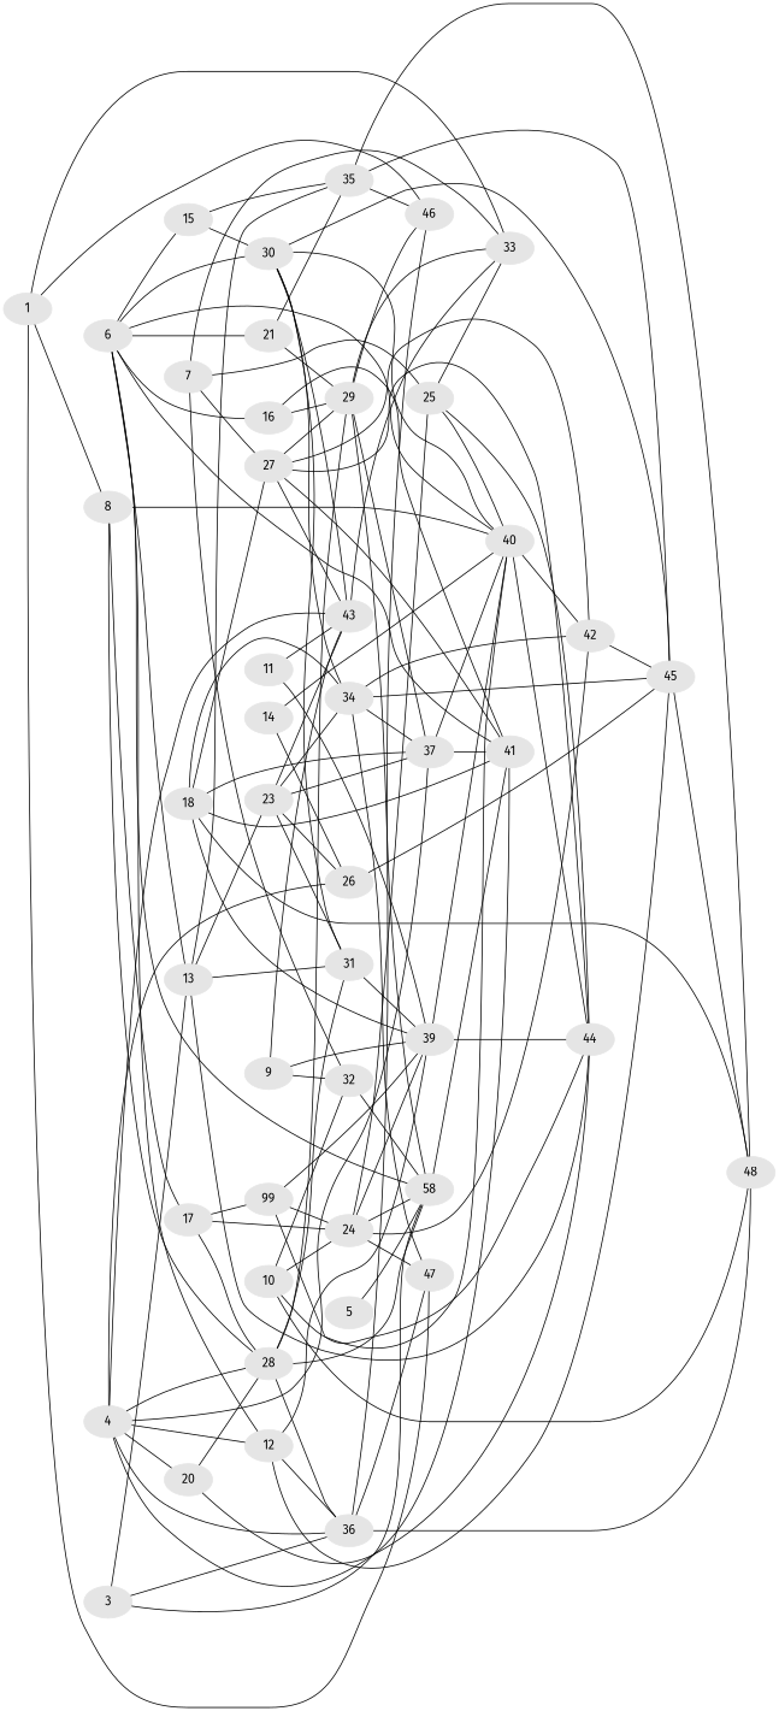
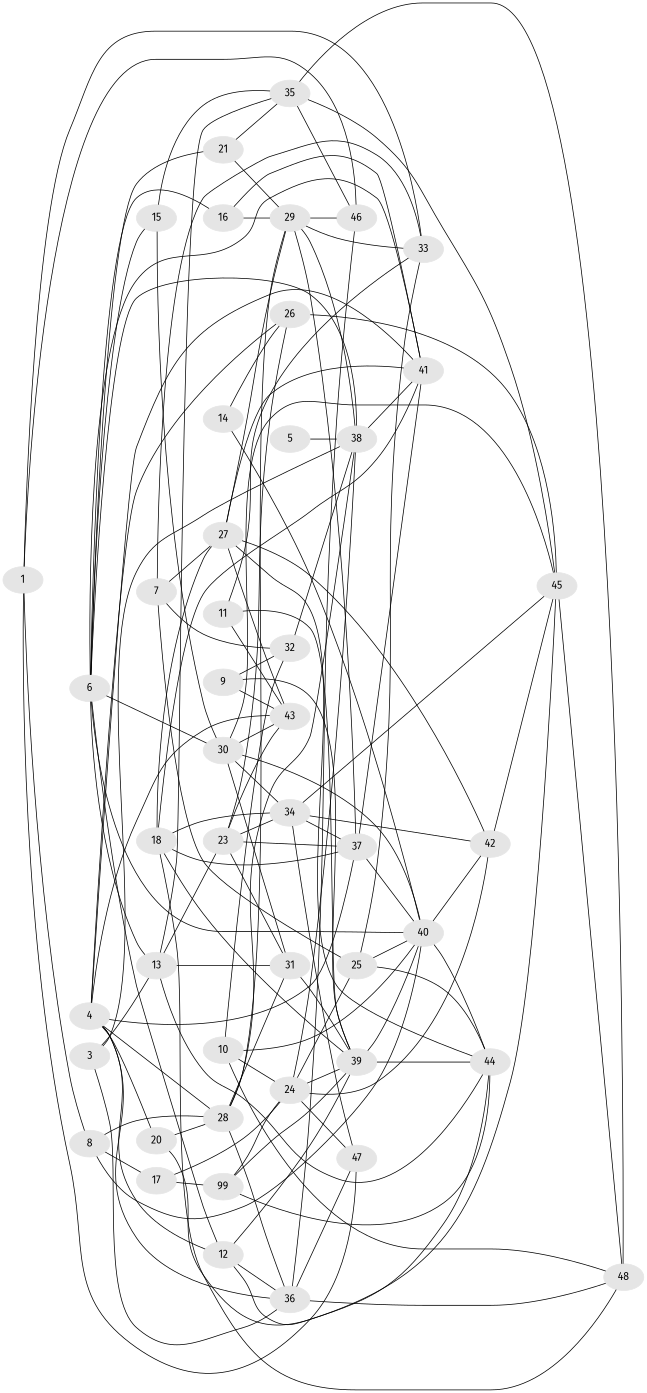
  graph {
    fontname="Fira Sans"
    rankdir=LR
    node [color=gray90 fontname="Fira Sans" style=filled]
    edge [fontname="Fira Sans" weight=1.0]
    1
    8
    33
    46
    47
    28
    40
    17
    31
    36
-   38 [label=58]
+   38
    29
    39
    3
    13
    23
    35
    44
    48
    37
    41
    4
    12
    20
    26
    43
    45
    5
    6
    15
    16
    21
    30
    34
    42
    7
    25
    27
    32
    24
    n41 [label=99]
    9
    10
    11
    14
    18
    1 -- 8 [weight=2.0]
    1 -- 33
    1 -- 46 [weight=2.0]
    1 -- 47
    8 -- 28
    8 -- 40 [weight=2.0]
    8 -- 17
    28 -- 31
    28 -- 36
    28 -- 38
    28 -- 29 [weight=2.0]
    40 -- 44
    40 -- 42
-   17 -- 28
    17 -- 24
    17 -- n41
    31 -- 39
    36 -- 46
    36 -- 47
    36 -- 48 [weight=2.0]
    38 -- 41
    29 -- 33
    29 -- 46
    29 -- 38
    29 -- 37
    39 -- 40
    39 -- 44 [weight=2.0]
    3 -- 36
    3 -- 38
    3 -- 13
    13 -- 31
    13 -- 23
    13 -- 35
    13 -- 44
    23 -- 31
    23 -- 37
    23 -- 26
    23 -- 43
    23 -- 34
    35 -- 46
    35 -- 48
    35 -- 45
    37 -- 40
    37 -- 41
    4 -- 28
    4 -- 36
    4 -- 37
    4 -- 41
    4 -- 12
    4 -- 20
    4 -- 26
    4 -- 43
    12 -- 36
    12 -- 39
    12 -- 45
    20 -- 28
    20 -- 44
    26 -- 45
    45 -- 48
    5 -- 38 [weight=2.0]
    6 -- 40 [weight=2.0]
    6 -- 38
    6 -- 13
    6 -- 41
    6 -- 12
    6 -- 15
    6 -- 16
    6 -- 21
    6 -- 30 [weight=2.0]
    15 -- 35
    15 -- 30
    16 -- 29
    16 -- 41
    21 -- 29
    21 -- 35
    30 -- 40
    30 -- 31
    30 -- 43
    30 -- 45
    30 -- 34
    34 -- 47
    34 -- 37
    34 -- 45
    34 -- 42
    42 -- 45
    7 -- 33
    7 -- 25
    7 -- 27
    7 -- 32
    25 -- 33
    25 -- 40
    25 -- 44
    27 -- 29
    27 -- 44
    27 -- 41
    27 -- 43
    27 -- 42
    32 -- 38
    24 -- 47
    24 -- 38
    24 -- 39 [weight=2.0]
    24 -- 42 [weight=2.0]
    24 -- 25
    n41 -- 39
    n41 -- 44
    n41 -- 24
    9 -- 39
    9 -- 43
    9 -- 32
    10 -- 40
    10 -- 48
    10 -- 32
    10 -- 24
-   43 -- 33
+   11 -- 33
    11 -- 39
    11 -- 43
    14 -- 40
    14 -- 26
    18 -- 39
    18 -- 48
    18 -- 37
    18 -- 41
    18 -- 34
    18 -- 27
  }
